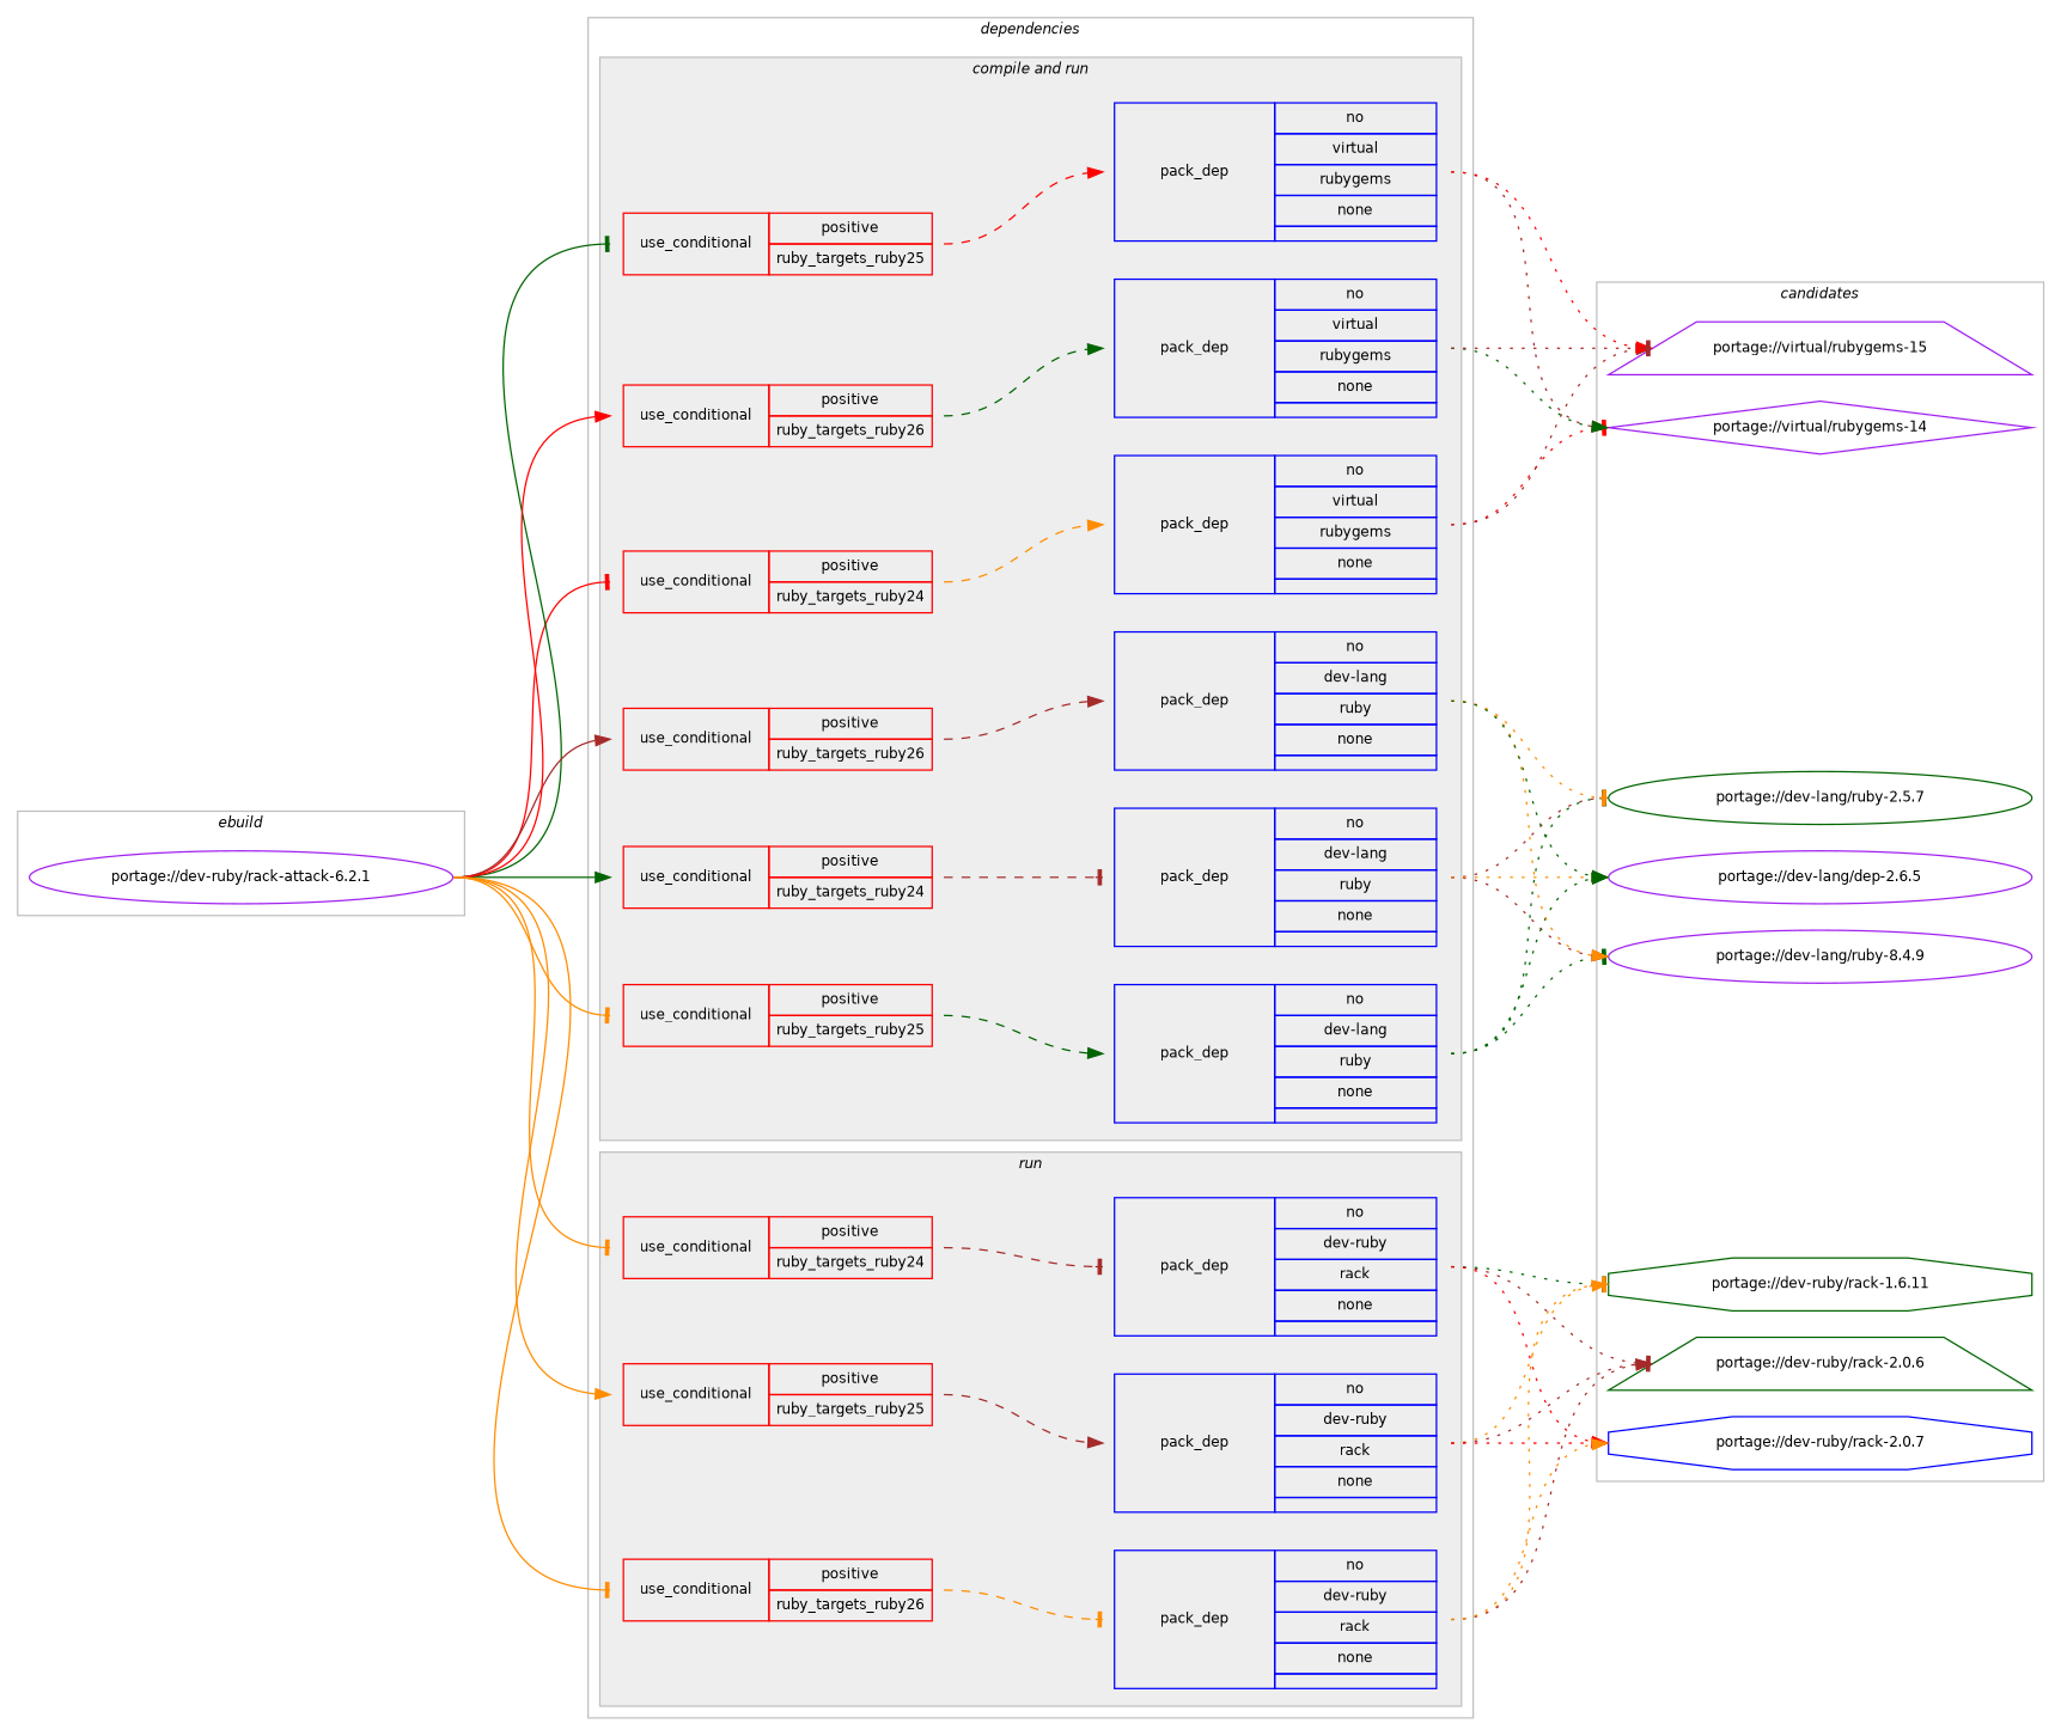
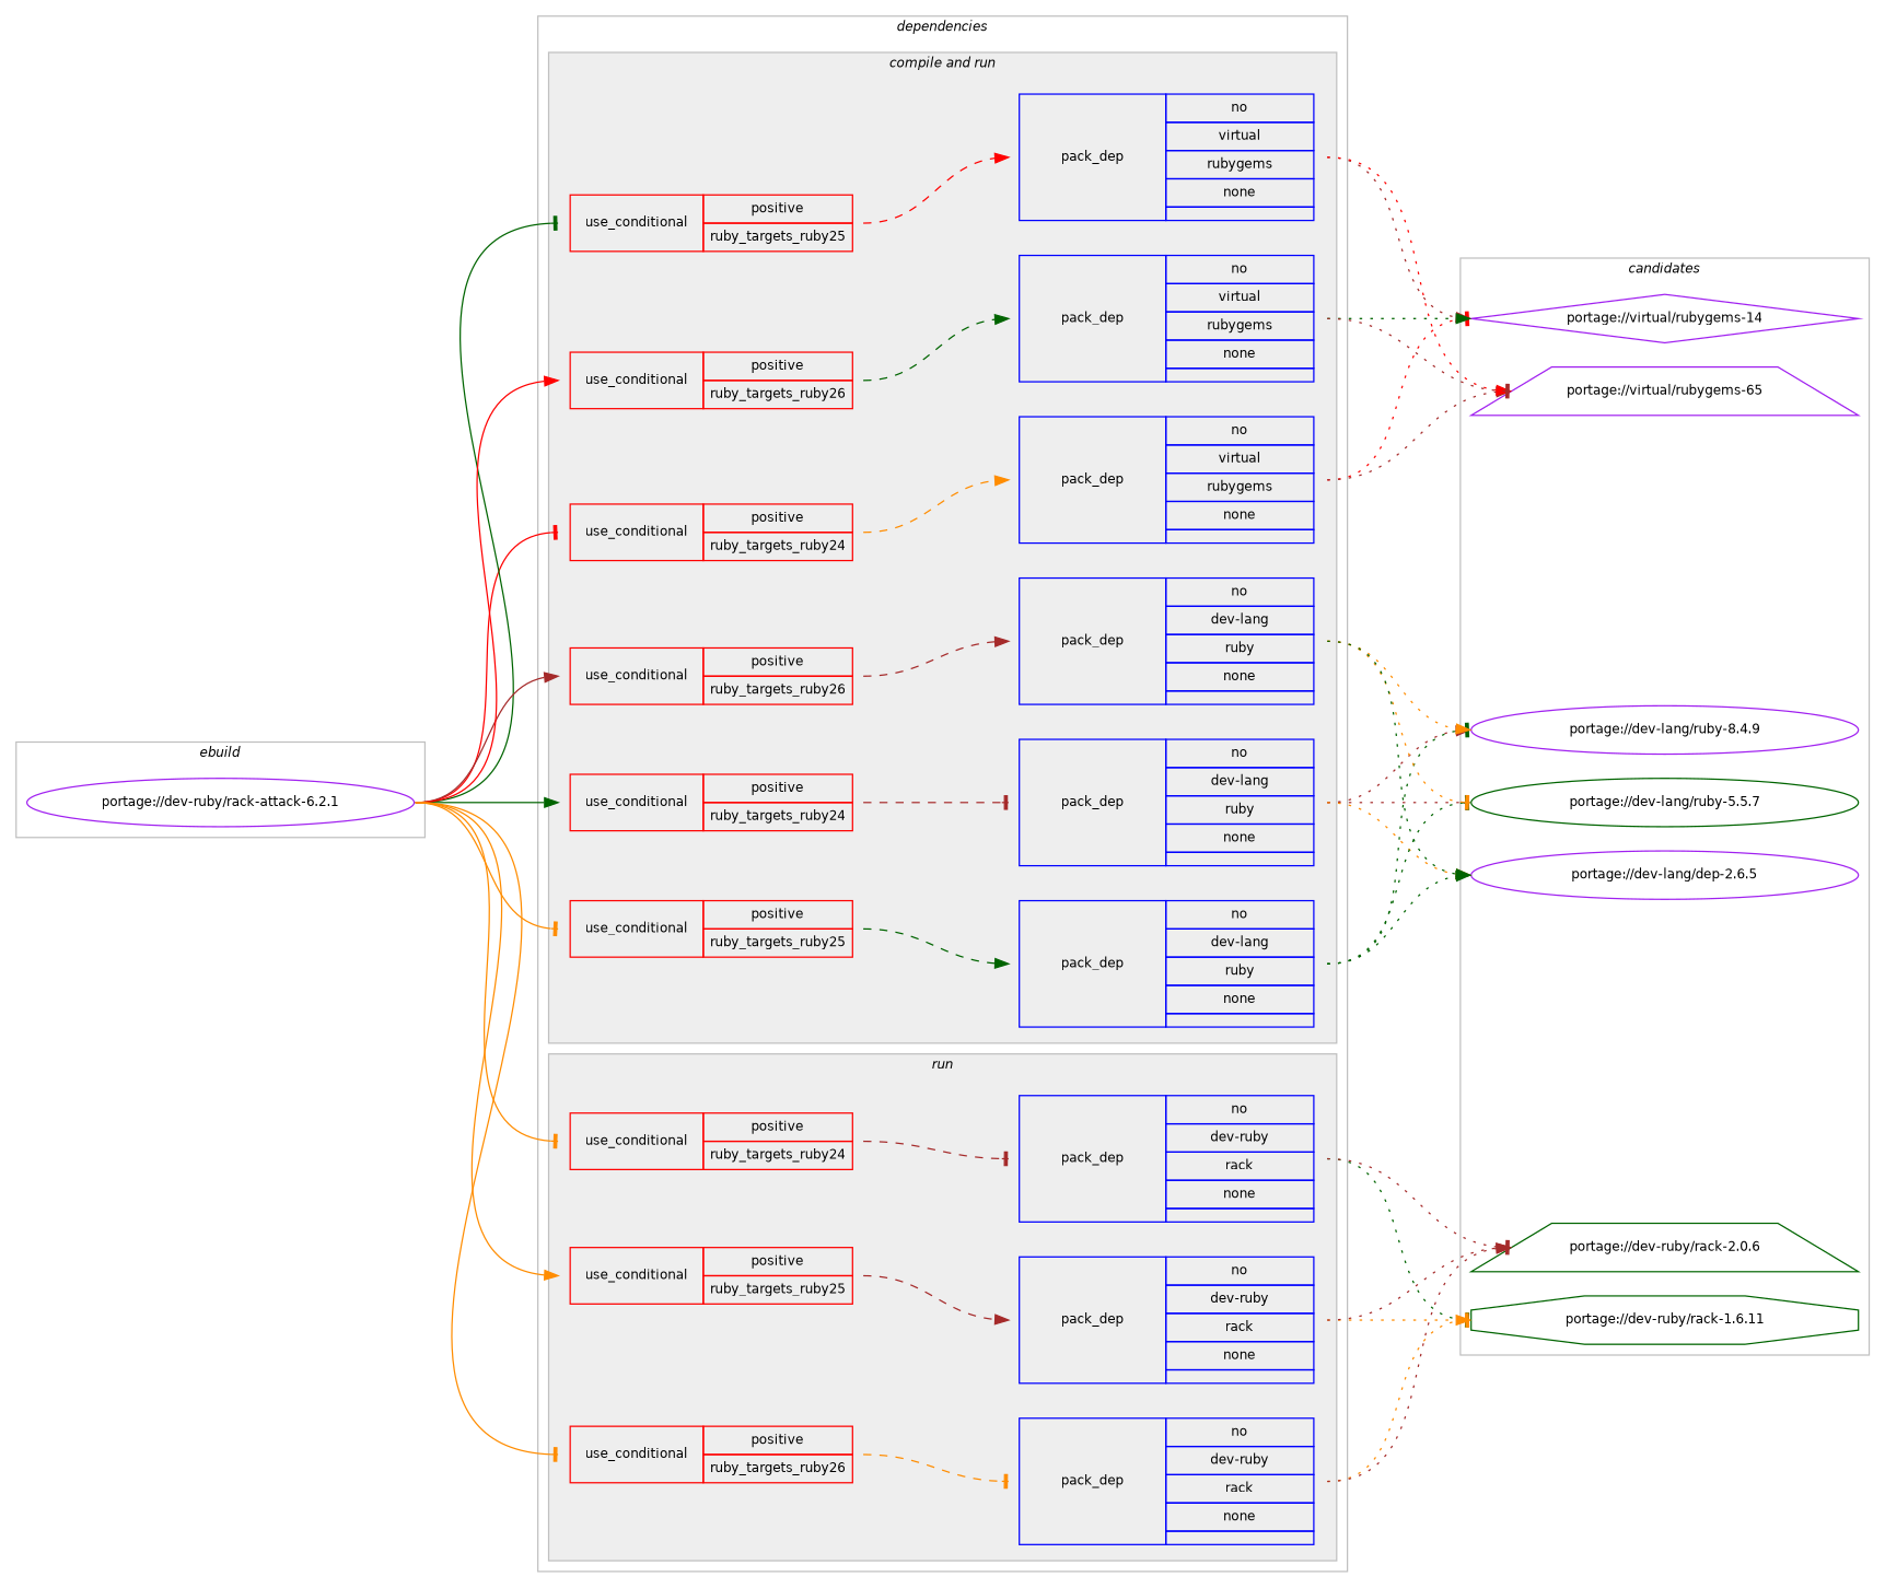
  digraph {
    compound=true
    concentrate=true
    fontname=Helvetica
    fontsize=10
    newrank=true
    rankdir=LR
    ranksep=1.5
    node [color=blue fontname=Helvetica fontsize=10 shape=none]
    edge [arrowhead=normal color=brown headport=w style=dotted tailport=e weight=100]
    n1 [color=purple label="portage://dev-ruby/rack-attack-6.2.1" shape=ellipse width=4]
    n2 [label=<<TABLE BORDER="0" CELLBORDER="1" CELLSPACING="0" CELLPADDING="4" WIDTH="220"><TR><TD ROWSPAN="6" CELLPADDING="30">pack_dep</TD></TR><TR><TD WIDTH="110">no</TD></TR><TR><TD>dev-lang</TD></TR><TR><TD>ruby</TD></TR><TR><TD>none</TD></TR><TR><TD></TD></TR></TABLE>>]
    n3 [color=red label=<<TABLE BORDER="0" CELLBORDER="1" CELLSPACING="0" CELLPADDING="4"><TR><TD ROWSPAN="3" CELLPADDING="10">use_conditional</TD></TR><TR><TD>positive</TD></TR><TR><TD>ruby_targets_ruby24</TD></TR></TABLE>>]
    n4 [label=<<TABLE BORDER="0" CELLBORDER="1" CELLSPACING="0" CELLPADDING="4" WIDTH="220"><TR><TD ROWSPAN="6" CELLPADDING="30">pack_dep</TD></TR><TR><TD WIDTH="110">no</TD></TR><TR><TD>virtual</TD></TR><TR><TD>rubygems</TD></TR><TR><TD>none</TD></TR><TR><TD></TD></TR></TABLE>>]
    n5 [color=red label=<<TABLE BORDER="0" CELLBORDER="1" CELLSPACING="0" CELLPADDING="4"><TR><TD ROWSPAN="3" CELLPADDING="10">use_conditional</TD></TR><TR><TD>positive</TD></TR><TR><TD>ruby_targets_ruby24</TD></TR></TABLE>>]
    n6 [label=<<TABLE BORDER="0" CELLBORDER="1" CELLSPACING="0" CELLPADDING="4" WIDTH="220"><TR><TD ROWSPAN="6" CELLPADDING="30">pack_dep</TD></TR><TR><TD WIDTH="110">no</TD></TR><TR><TD>dev-lang</TD></TR><TR><TD>ruby</TD></TR><TR><TD>none</TD></TR><TR><TD></TD></TR></TABLE>>]
    n7 [color=red label=<<TABLE BORDER="0" CELLBORDER="1" CELLSPACING="0" CELLPADDING="4"><TR><TD ROWSPAN="3" CELLPADDING="10">use_conditional</TD></TR><TR><TD>positive</TD></TR><TR><TD>ruby_targets_ruby25</TD></TR></TABLE>>]
    n8 [label=<<TABLE BORDER="0" CELLBORDER="1" CELLSPACING="0" CELLPADDING="4" WIDTH="220"><TR><TD ROWSPAN="6" CELLPADDING="30">pack_dep</TD></TR><TR><TD WIDTH="110">no</TD></TR><TR><TD>virtual</TD></TR><TR><TD>rubygems</TD></TR><TR><TD>none</TD></TR><TR><TD></TD></TR></TABLE>>]
    n9 [color=red label=<<TABLE BORDER="0" CELLBORDER="1" CELLSPACING="0" CELLPADDING="4"><TR><TD ROWSPAN="3" CELLPADDING="10">use_conditional</TD></TR><TR><TD>positive</TD></TR><TR><TD>ruby_targets_ruby25</TD></TR></TABLE>>]
    n10 [label=<<TABLE BORDER="0" CELLBORDER="1" CELLSPACING="0" CELLPADDING="4" WIDTH="220"><TR><TD ROWSPAN="6" CELLPADDING="30">pack_dep</TD></TR><TR><TD WIDTH="110">no</TD></TR><TR><TD>dev-lang</TD></TR><TR><TD>ruby</TD></TR><TR><TD>none</TD></TR><TR><TD></TD></TR></TABLE>>]
    n11 [color=red label=<<TABLE BORDER="0" CELLBORDER="1" CELLSPACING="0" CELLPADDING="4"><TR><TD ROWSPAN="3" CELLPADDING="10">use_conditional</TD></TR><TR><TD>positive</TD></TR><TR><TD>ruby_targets_ruby26</TD></TR></TABLE>>]
    n12 [label=<<TABLE BORDER="0" CELLBORDER="1" CELLSPACING="0" CELLPADDING="4" WIDTH="220"><TR><TD ROWSPAN="6" CELLPADDING="30">pack_dep</TD></TR><TR><TD WIDTH="110">no</TD></TR><TR><TD>virtual</TD></TR><TR><TD>rubygems</TD></TR><TR><TD>none</TD></TR><TR><TD></TD></TR></TABLE>>]
    n13 [color=red label=<<TABLE BORDER="0" CELLBORDER="1" CELLSPACING="0" CELLPADDING="4"><TR><TD ROWSPAN="3" CELLPADDING="10">use_conditional</TD></TR><TR><TD>positive</TD></TR><TR><TD>ruby_targets_ruby26</TD></TR></TABLE>>]
    n14 [label=<<TABLE BORDER="0" CELLBORDER="1" CELLSPACING="0" CELLPADDING="4" WIDTH="220"><TR><TD ROWSPAN="6" CELLPADDING="30">pack_dep</TD></TR><TR><TD WIDTH="110">no</TD></TR><TR><TD>dev-ruby</TD></TR><TR><TD>rack</TD></TR><TR><TD>none</TD></TR><TR><TD></TD></TR></TABLE>>]
    n15 [color=red label=<<TABLE BORDER="0" CELLBORDER="1" CELLSPACING="0" CELLPADDING="4"><TR><TD ROWSPAN="3" CELLPADDING="10">use_conditional</TD></TR><TR><TD>positive</TD></TR><TR><TD>ruby_targets_ruby24</TD></TR></TABLE>>]
    n16 [label=<<TABLE BORDER="0" CELLBORDER="1" CELLSPACING="0" CELLPADDING="4" WIDTH="220"><TR><TD ROWSPAN="6" CELLPADDING="30">pack_dep</TD></TR><TR><TD WIDTH="110">no</TD></TR><TR><TD>dev-ruby</TD></TR><TR><TD>rack</TD></TR><TR><TD>none</TD></TR><TR><TD></TD></TR></TABLE>>]
    n17 [color=red label=<<TABLE BORDER="0" CELLBORDER="1" CELLSPACING="0" CELLPADDING="4"><TR><TD ROWSPAN="3" CELLPADDING="10">use_conditional</TD></TR><TR><TD>positive</TD></TR><TR><TD>ruby_targets_ruby25</TD></TR></TABLE>>]
    n18 [label=<<TABLE BORDER="0" CELLBORDER="1" CELLSPACING="0" CELLPADDING="4" WIDTH="220"><TR><TD ROWSPAN="6" CELLPADDING="30">pack_dep</TD></TR><TR><TD WIDTH="110">no</TD></TR><TR><TD>dev-ruby</TD></TR><TR><TD>rack</TD></TR><TR><TD>none</TD></TR><TR><TD></TD></TR></TABLE>>]
    n19 [color=red label=<<TABLE BORDER="0" CELLBORDER="1" CELLSPACING="0" CELLPADDING="4"><TR><TD ROWSPAN="3" CELLPADDING="10">use_conditional</TD></TR><TR><TD>positive</TD></TR><TR><TD>ruby_targets_ruby26</TD></TR></TABLE>>]
    n20 [color=purple label="portage://dev-lang/ruby-8.4.9" shape=ellipse width=4]
-   n21 [color=darkgreen label="portage://dev-lang/ruby-2.5.7" shape=ellipse width=4]
+   n21 [color=darkgreen label="portage://dev-lang/ruby-5.5.7" shape=ellipse width=4]
    n22 [color=purple label="portage://dev-lang/dep-2.6.5" shape=ellipse width=4]
    n23 [color=purple label="portage://virtual/rubygems-14" shape=diamond width=4]
-   n24 [color=purple label="portage://virtual/rubygems-15" shape=trapezium width=4]
+   n24 [color=purple label="portage://virtual/rubygems-65" shape=trapezium width=4]
    n25 [color=darkgreen label="portage://dev-ruby/rack-1.6.11" shape=octagon width=4]
    n26 [color=darkgreen label="portage://dev-ruby/rack-2.0.6" shape=trapezium width=4]
-   n27 [label="portage://dev-ruby/rack-2.0.7" shape=octagon width=4]
    subgraph cluster_1 {
      color=gray
      label=<<i>ebuild</i>>
      rank=same
      n1
    }
    subgraph cluster_2 {
      color=gray
      label=<<i>dependencies</i>>
      subgraph cluster_3 {
        color=gray
        fillcolor="#eeeeee"
        label=<<i>compile</i>>
        style=filled
      }
      subgraph cluster_4 {
        color=gray
        fillcolor="#eeeeee"
        label=<<i>compile and run</i>>
        style=filled
        subgraph sub_5 {
          color=gray
          fillcolor="#eeeeee"
          label=<<i>compile and run</i>>
          style=filled
          n3
          subgraph sub_6 {
            color=gray
            fillcolor="#eeeeee"
            label=<<i>compile and run</i>>
            style=filled
            n2
          }
        }
        subgraph sub_7 {
          color=gray
          fillcolor="#eeeeee"
          label=<<i>compile and run</i>>
          style=filled
          n5
          subgraph sub_8 {
            color=gray
            fillcolor="#eeeeee"
            label=<<i>compile and run</i>>
            style=filled
            n4
          }
        }
        subgraph sub_9 {
          color=gray
          fillcolor="#eeeeee"
          label=<<i>compile and run</i>>
          style=filled
          n7
          subgraph sub_10 {
            color=gray
            fillcolor="#eeeeee"
            label=<<i>compile and run</i>>
            style=filled
            n6
          }
        }
        subgraph sub_11 {
          color=gray
          fillcolor="#eeeeee"
          label=<<i>compile and run</i>>
          style=filled
          n9
          subgraph sub_12 {
            color=gray
            fillcolor="#eeeeee"
            label=<<i>compile and run</i>>
            style=filled
            n8
          }
        }
        subgraph sub_13 {
          color=gray
          fillcolor="#eeeeee"
          label=<<i>compile and run</i>>
          style=filled
          n11
          subgraph sub_14 {
            color=gray
            fillcolor="#eeeeee"
            label=<<i>compile and run</i>>
            style=filled
            n10
          }
        }
        subgraph sub_15 {
          color=gray
          fillcolor="#eeeeee"
          label=<<i>compile and run</i>>
          style=filled
          n13
          subgraph sub_16 {
            color=gray
            fillcolor="#eeeeee"
            label=<<i>compile and run</i>>
            style=filled
            n12
          }
        }
      }
      subgraph cluster_17 {
        color=gray
        fillcolor="#eeeeee"
        label=<<i>run</i>>
        style=filled
        subgraph sub_18 {
          color=gray
          fillcolor="#eeeeee"
          label=<<i>run</i>>
          style=filled
          n15
          subgraph sub_19 {
            color=gray
            fillcolor="#eeeeee"
            label=<<i>run</i>>
            style=filled
            n14
          }
        }
        subgraph sub_20 {
          color=gray
          fillcolor="#eeeeee"
          label=<<i>run</i>>
          style=filled
          n17
          subgraph sub_21 {
            color=gray
            fillcolor="#eeeeee"
            label=<<i>run</i>>
            style=filled
            n16
          }
        }
        subgraph sub_22 {
          color=gray
          fillcolor="#eeeeee"
          label=<<i>run</i>>
          style=filled
          n19
          subgraph sub_23 {
            color=gray
            fillcolor="#eeeeee"
            label=<<i>run</i>>
            style=filled
            n18
          }
        }
      }
    }
    subgraph cluster_24 {
      color=gray
      label=<<i>candidates</i>>
      rank=same
      subgraph sub_25 {
        color=black
        label=<<i>candidates</i>>
        nodesep=1
        rank=same
        n20
        n21
        n22
      }
      subgraph sub_26 {
        color=black
        label=<<i>candidates</i>>
        nodesep=1
        rank=same
        n23
        n24
      }
      subgraph sub_27 {
        color=black
        label=<<i>candidates</i>>
        nodesep=1
        rank=same
        n20
        n21
        n22
      }
      subgraph sub_28 {
        color=black
        label=<<i>candidates</i>>
        nodesep=1
        rank=same
        n23
        n24
      }
      subgraph sub_29 {
        color=black
        label=<<i>candidates</i>>
        nodesep=1
        rank=same
        n20
        n21
        n22
      }
      subgraph sub_30 {
        color=black
        label=<<i>candidates</i>>
        nodesep=1
        rank=same
        n23
        n24
      }
      subgraph sub_31 {
        color=black
        label=<<i>candidates</i>>
        nodesep=1
        rank=same
        n25
        n26
-       n27
      }
      subgraph sub_32 {
        color=black
        label=<<i>candidates</i>>
        nodesep=1
        rank=same
        n25
        n26
-       n27
      }
      subgraph sub_33 {
        color=black
        label=<<i>candidates</i>>
        nodesep=1
        rank=same
        n25
        n26
-       n27
      }
    }
    n1 -> n3 [color=darkgreen style=solid weight=20]
    n1 -> n5 [arrowhead=tee color=red style=solid weight=20]
    n1 -> n7 [arrowhead=tee color=darkorange style=solid weight=20]
    n1 -> n9 [arrowhead=tee color=darkgreen style=solid weight=20]
    n1 -> n11 [style=solid weight=20]
    n1 -> n13 [color=red style=solid weight=20]
    n1 -> n15 [arrowhead=tee color=darkorange style=solid weight=20]
    n1 -> n17 [color=darkorange style=solid weight=20]
    n1 -> n19 [arrowhead=tee color=darkorange style=solid weight=20]
    n2 -> n20
    n2 -> n21 [arrowhead=tee]
    n2 -> n22 [color=darkorange]
    n3 -> n2 [arrowhead=tee style=dashed weight=20]
    n4 -> n23 [arrowhead=tee color=red]
    n4 -> n24
    n5 -> n4 [color=darkorange style=dashed weight=20]
    n6 -> n20 [arrowhead=tee color=darkgreen]
    n6 -> n21 [arrowhead=tee color=darkgreen]
    n6 -> n22 [color=darkgreen]
    n7 -> n6 [color=darkgreen style=dashed weight=20]
    n8 -> n23
    n8 -> n24 [color=red]
    n9 -> n8 [color=red style=dashed weight=20]
    n10 -> n20 [color=darkorange]
    n10 -> n21 [arrowhead=tee color=darkorange]
    n10 -> n22 [color=darkgreen]
    n11 -> n10 [style=dashed weight=20]
    n12 -> n23 [color=darkgreen]
    n12 -> n24 [arrowhead=tee]
    n13 -> n12 [color=darkgreen style=dashed weight=20]
    n14 -> n25 [arrowhead=tee color=darkgreen]
    n14 -> n26 [arrowhead=tee]
-   n14 -> n27 [color=red]
    n15 -> n14 [arrowhead=tee style=dashed weight=20]
    n16 -> n25 [color=darkorange]
    n16 -> n26
-   n16 -> n27 [color=red]
    n17 -> n16 [style=dashed weight=20]
    n18 -> n25 [arrowhead=tee color=darkorange]
    n18 -> n26
-   n18 -> n27 [color=darkorange]
    n19 -> n18 [arrowhead=tee color=darkorange style=dashed weight=20]
  }
